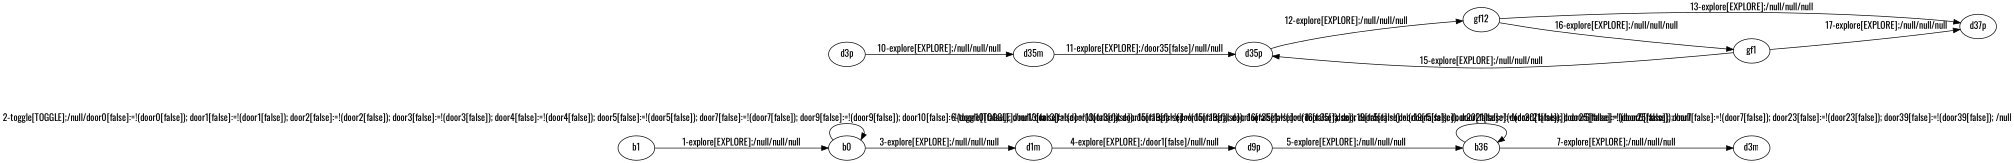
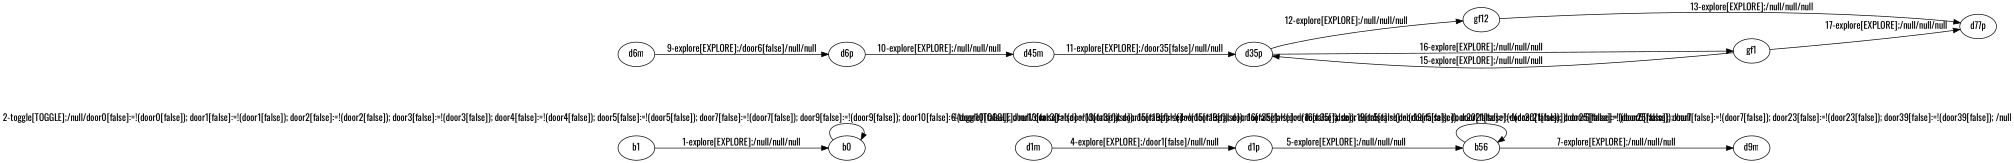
  digraph {
    fontname=Oswald
    rankdir=LR
    node [fontname=Oswald]
    edge [fontname=Oswald]
    b1
    b0
    d1m
-   d1p [label=d9p]
-   b36
-   d3m
-   d6p [label=d3p]
-   d35m
+   d1p
+   b36 [label=b56]
+   d3m [label=d9m]
+   d6m
+   d6p
+   d35m [label=d45m]
    d35p
    gf12
    gf1
-   d37p
+   d37p [label=d77p]
    b1 -> b0 [label="1-explore[EXPLORE];/null/null/null"]
    b0 -> b0 [label="2-toggle[TOGGLE];/null/door0[false]:=!(door0[false]); door1[false]:=!(door1[false]); door2[false]:=!(door2[false]); door3[false]:=!(door3[false]); door4[false]:=!(door4[false]); door5[false]:=!(door5[false]); door7[false]:=!(door7[false]); door9[false]:=!(door9[false]); door10[false]:=!(door10[false]); door13[false]:=!(door13[false]); door15[false]:=!(door15[false]); door16[false]:=!(door16[false]); door19[false]:=!(door19[false]); door20[false]:=!(door20[false]); door25[false]:=!(door25[false]); /null"]
-   b0 -> d1m [label="3-explore[EXPLORE];/null/null/null"]
    d1m -> d1p [label="4-explore[EXPLORE];/door1[false]/null/null"]
    d1p -> b36 [label="5-explore[EXPLORE];/null/null/null"]
    b36 -> b36 [label="6-toggle[TOGGLE];/null/door3[false]:=!(door3[false]); door19[false]:=!(door19[false]); door35[false]:=!(door35[false]); door5[false]:=!(door5[false]); door21[false]:=!(door21[false]); door6[false]:=!(door6[false]); door7[false]:=!(door7[false]); door23[false]:=!(door23[false]); door39[false]:=!(door39[false]); /null"]
    b36 -> d3m [label="7-explore[EXPLORE];/null/null/null"]
+   d6m -> d6p [label="9-explore[EXPLORE];/door6[false]/null/null"]
    d6p -> d35m [label="10-explore[EXPLORE];/null/null/null"]
    d35m -> d35p [label="11-explore[EXPLORE];/door35[false]/null/null"]
    d35p -> gf12 [label="12-explore[EXPLORE];/null/null/null"]
-   gf12 -> gf1 [label="16-explore[EXPLORE];/null/null/null"]
+   d35p -> gf1 [label="16-explore[EXPLORE];/null/null/null"]
    gf12 -> d37p [label="13-explore[EXPLORE];/null/null/null"]
    gf1 -> d35p [label="15-explore[EXPLORE];/null/null/null"]
    gf1 -> d37p [label="17-explore[EXPLORE];/null/null/null"]
  }
